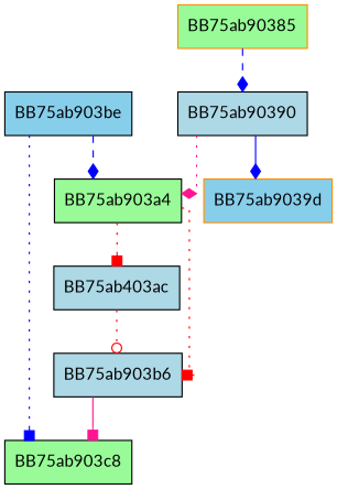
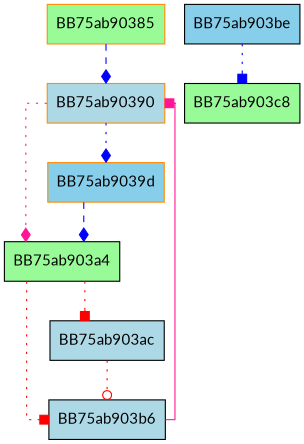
  digraph {
    fontname=Lato
    splines=ortho
    node [color=black fillcolor=lightblue fontname=Lato shape=box style=filled]
    edge [arrowhead=diamond color=blue fontname=Lato style=dotted]
-   BB75ab90390
+   BB75ab90390 [color=darkorange]
    BB75ab903a4 [fillcolor=palegreen]
    BB75ab9039d [color=darkorange fillcolor=skyblue]
    BB75ab90385 [color=darkorange fillcolor=palegreen]
    BB75ab903b6
-   BB75ab903ac [label=BB75ab403ac]
+   BB75ab903ac
    BB75ab903c8 [fillcolor=palegreen]
    BB75ab903be [fillcolor=skyblue]
    BB75ab90390 -> BB75ab903a4 [color=deeppink]
-   BB75ab90390 -> BB75ab9039d [style=solid]
+   BB75ab90390 -> BB75ab9039d
    BB75ab903a4 -> BB75ab903b6 [arrowhead=box color=red]
    BB75ab903a4 -> BB75ab903ac [arrowhead=box color=red]
-   BB75ab903be -> BB75ab903a4 [style=dashed]
+   BB75ab9039d -> BB75ab903a4 [style=dashed]
    BB75ab90385 -> BB75ab90390 [style=dashed]
-   BB75ab903b6 -> BB75ab903c8 [arrowhead=box color=deeppink style=solid]
+   BB75ab903b6 -> BB75ab90390 [arrowhead=box color=deeppink style=solid]
    BB75ab903ac -> BB75ab903b6 [arrowhead=odot color=red]
    BB75ab903be -> BB75ab903c8 [arrowhead=box]
  }
